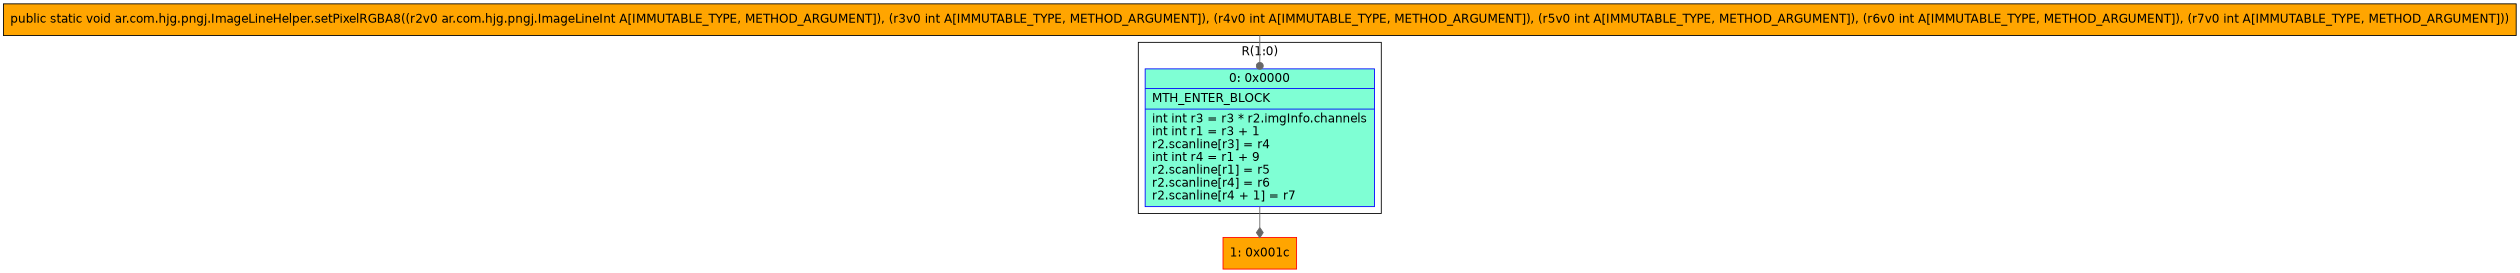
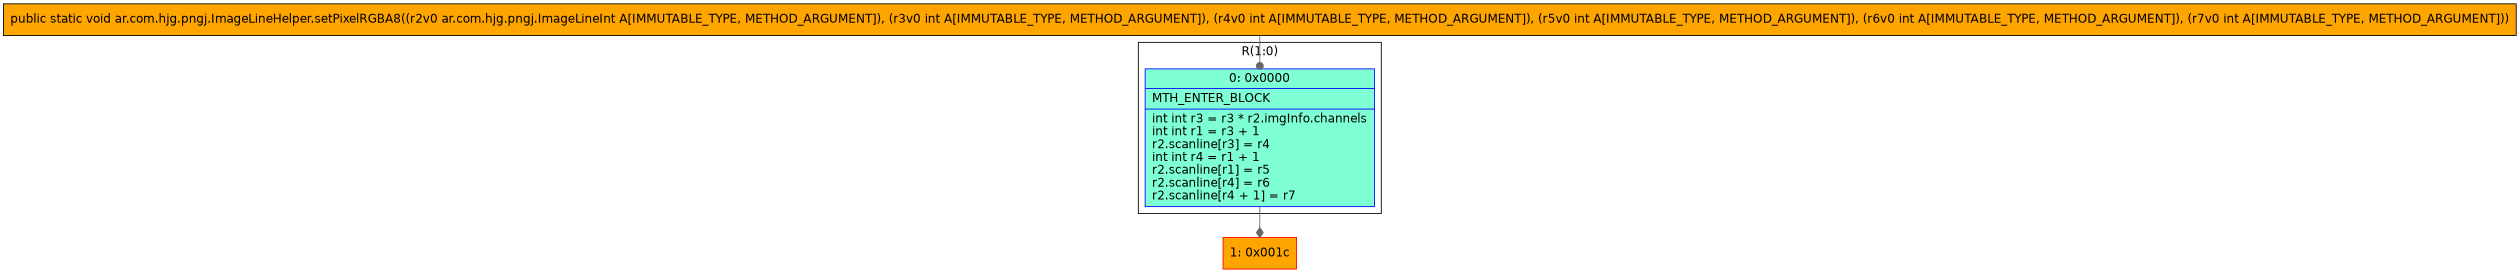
  digraph {
    fontname="DejaVu Sans"
    node [shape=record style=filled fillcolor=orange fontname="DejaVu Sans"]
    edge [color=gray40 fontname="DejaVu Sans"]
-   n1 [color=blue label="{0\:\ 0x0000|MTH_ENTER_BLOCK\l|int int r3 = r3 * r2.imgInfo.channels\lint int r1 = r3 + 1\lr2.scanline[r3] = r4\lint int r4 = r1 + 9\lr2.scanline[r1] = r5\lr2.scanline[r4] = r6\lr2.scanline[r4 + 1] = r7\l}" fillcolor=aquamarine]
+   n1 [color=blue label="{0\:\ 0x0000|MTH_ENTER_BLOCK\l|int int r3 = r3 * r2.imgInfo.channels\lint int r1 = r3 + 1\lr2.scanline[r3] = r4\lint int r4 = r1 + 1\lr2.scanline[r1] = r5\lr2.scanline[r4] = r6\lr2.scanline[r4 + 1] = r7\l}" fillcolor=aquamarine]
    n2 [color=red label="{1\:\ 0x001c}"]
    n3 [label="{public static void ar.com.hjg.pngj.ImageLineHelper.setPixelRGBA8((r2v0 ar.com.hjg.pngj.ImageLineInt A[IMMUTABLE_TYPE, METHOD_ARGUMENT]), (r3v0 int A[IMMUTABLE_TYPE, METHOD_ARGUMENT]), (r4v0 int A[IMMUTABLE_TYPE, METHOD_ARGUMENT]), (r5v0 int A[IMMUTABLE_TYPE, METHOD_ARGUMENT]), (r6v0 int A[IMMUTABLE_TYPE, METHOD_ARGUMENT]), (r7v0 int A[IMMUTABLE_TYPE, METHOD_ARGUMENT])) }"]
    subgraph cluster_1 {
      label="R(1:0)"
      n1
    }
    n1 -> n2 [arrowhead=diamond]
    n3 -> n1 [arrowhead=dot]
  }
